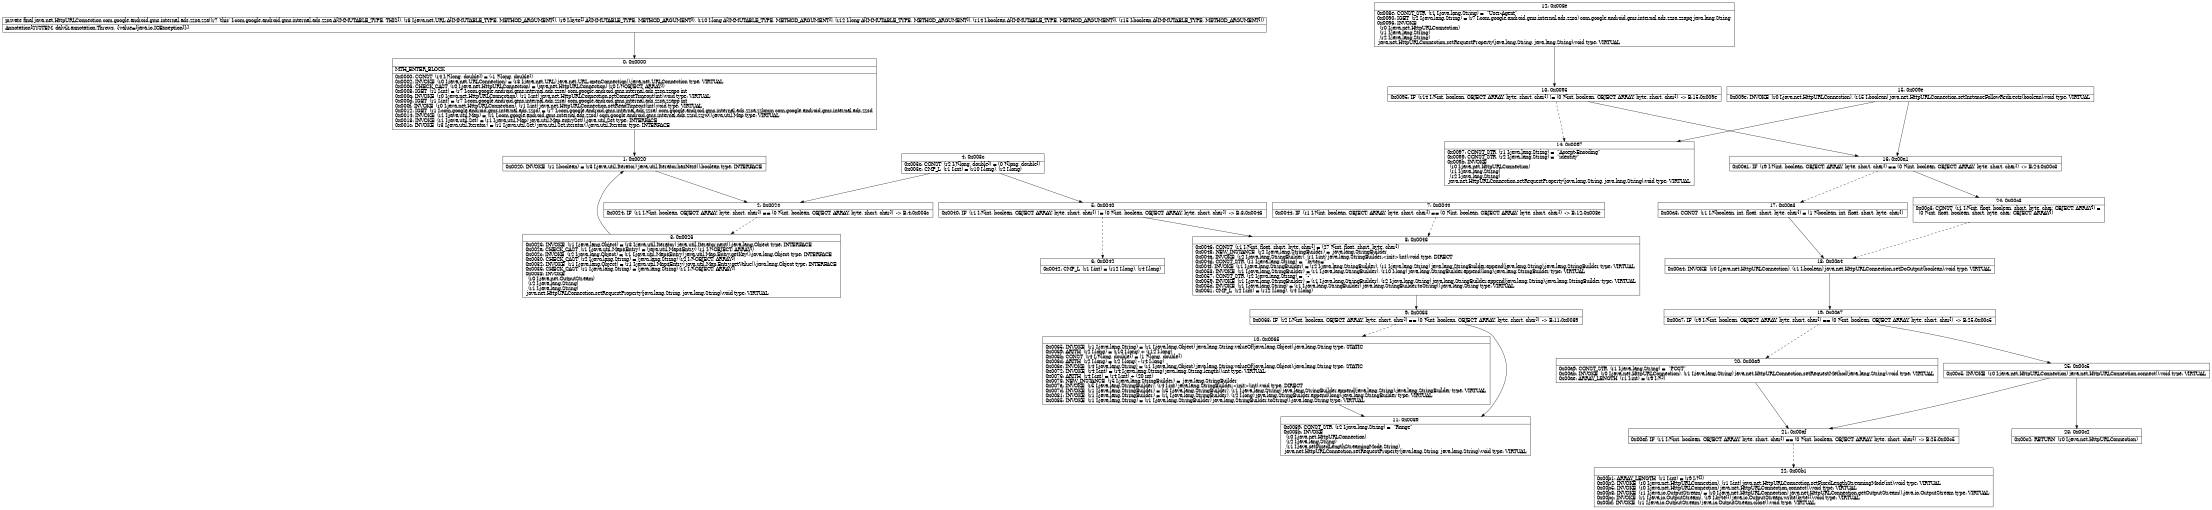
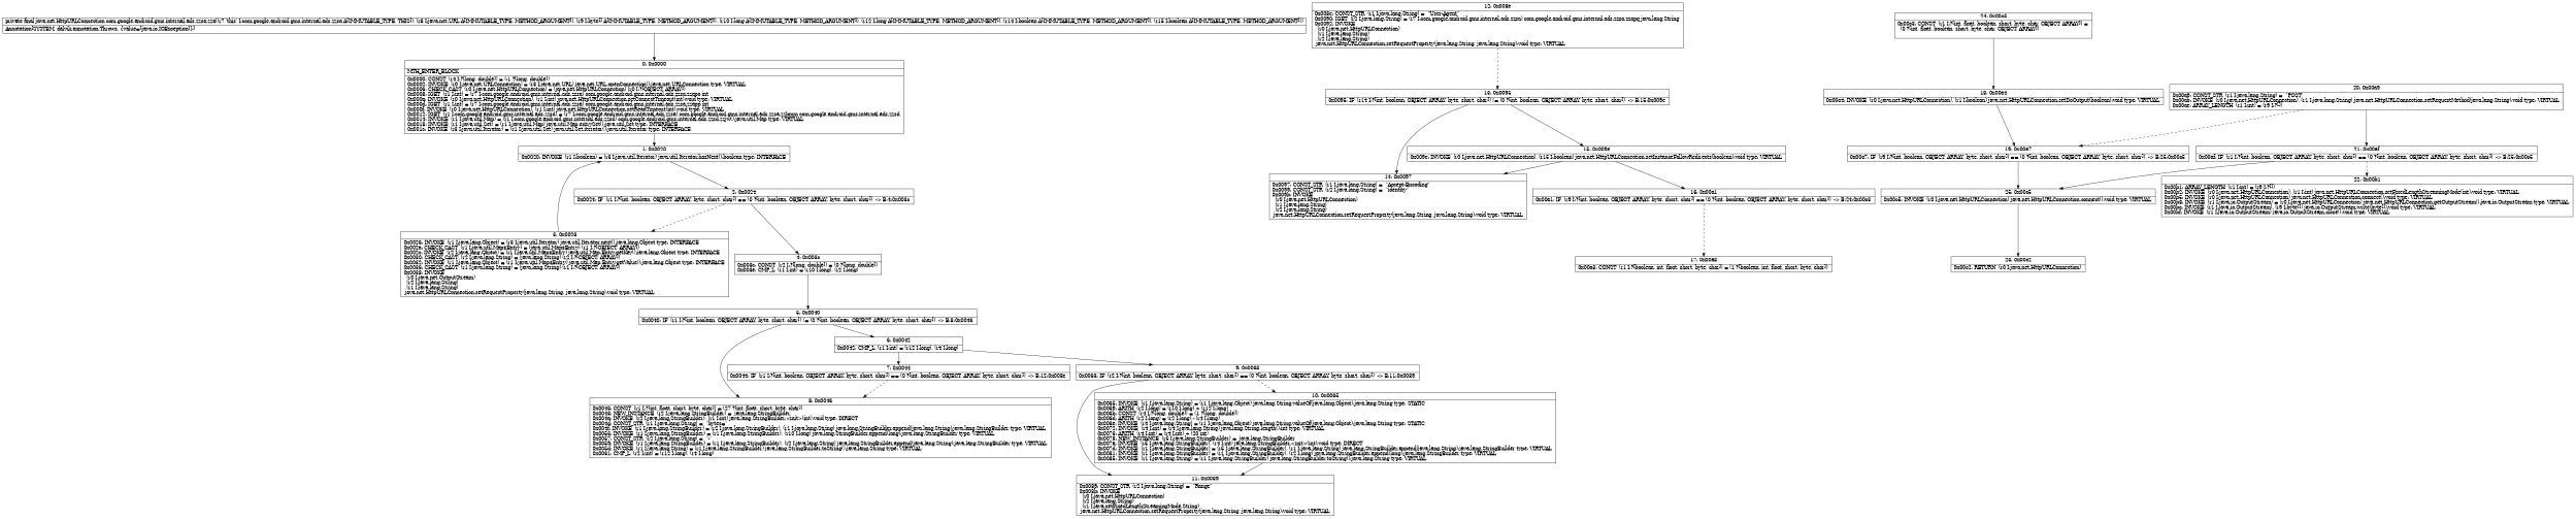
  digraph {
    node [shape=record]
    n1 [label="{0\:\ 0x0000|MTH_ENTER_BLOCK\l|0x0000: CONST  (r4 I:?[long, double]) = (\-1 ?[long, double]) \l0x0002: INVOKE  (r0 I:java.net.URLConnection) = (r8 I:java.net.URL) java.net.URL.openConnection():java.net.URLConnection type: VIRTUAL \l0x0006: CHECK_CAST  (r0 I:java.net.HttpURLConnection) = (java.net.HttpURLConnection) (r0 I:?[OBJECT, ARRAY]) \l0x0008: IGET  (r1 I:int) = (r7 I:com.google.android.gms.internal.ads.zzsa) com.google.android.gms.internal.ads.zzsa.zzapo int \l0x000a: INVOKE  (r0 I:java.net.HttpURLConnection), (r1 I:int) java.net.HttpURLConnection.setConnectTimeout(int):void type: VIRTUAL \l0x000d: IGET  (r1 I:int) = (r7 I:com.google.android.gms.internal.ads.zzsa) com.google.android.gms.internal.ads.zzsa.zzapp int \l0x000f: INVOKE  (r0 I:java.net.HttpURLConnection), (r1 I:int) java.net.HttpURLConnection.setReadTimeout(int):void type: VIRTUAL \l0x0012: IGET  (r1 I:com.google.android.gms.internal.ads.zzsd) = (r7 I:com.google.android.gms.internal.ads.zzsa) com.google.android.gms.internal.ads.zzsa.zzbmm com.google.android.gms.internal.ads.zzsd \l0x0014: INVOKE  (r1 I:java.util.Map) = (r1 I:com.google.android.gms.internal.ads.zzsd) com.google.android.gms.internal.ads.zzsd.zzjw():java.util.Map type: VIRTUAL \l0x0018: INVOKE  (r1 I:java.util.Set) = (r1 I:java.util.Map) java.util.Map.entrySet():java.util.Set type: INTERFACE \l0x001c: INVOKE  (r3 I:java.util.Iterator) = (r1 I:java.util.Set) java.util.Set.iterator():java.util.Iterator type: INTERFACE \l}"]
    n2 [label="{1\:\ 0x0020|0x0020: INVOKE  (r1 I:boolean) = (r3 I:java.util.Iterator) java.util.Iterator.hasNext():boolean type: INTERFACE \l}"]
    n3 [label="{2\:\ 0x0024|0x0024: IF  (r1 I:?[int, boolean, OBJECT, ARRAY, byte, short, char]) == (0 ?[int, boolean, OBJECT, ARRAY, byte, short, char])  \-\> B:4:0x003c \l}"]
    n4 [label="{3\:\ 0x0026|0x0026: INVOKE  (r1 I:java.lang.Object) = (r3 I:java.util.Iterator) java.util.Iterator.next():java.lang.Object type: INTERFACE \l0x002a: CHECK_CAST  (r1 I:java.util.Map$Entry) = (java.util.Map$Entry) (r1 I:?[OBJECT, ARRAY]) \l0x002c: INVOKE  (r2 I:java.lang.Object) = (r1 I:java.util.Map$Entry) java.util.Map.Entry.getKey():java.lang.Object type: INTERFACE \l0x0030: CHECK_CAST  (r2 I:java.lang.String) = (java.lang.String) (r2 I:?[OBJECT, ARRAY]) \l0x0032: INVOKE  (r1 I:java.lang.Object) = (r1 I:java.util.Map$Entry) java.util.Map.Entry.getValue():java.lang.Object type: INTERFACE \l0x0036: CHECK_CAST  (r1 I:java.lang.String) = (java.lang.String) (r1 I:?[OBJECT, ARRAY]) \l0x0038: INVOKE  \l  (r0 I:java.net.OutputStream)\l  (r2 I:java.lang.String)\l  (r1 I:java.lang.String)\l java.net.HttpURLConnection.setRequestProperty(java.lang.String, java.lang.String):void type: VIRTUAL \l}"]
    n5 [label="{4\:\ 0x003c|0x003c: CONST  (r2 I:?[long, double]) = (0 ?[long, double]) \l0x003e: CMP_L  (r1 I:int) = (r10 I:long), (r2 I:long) \l}"]
    n6 [label="{5\:\ 0x0040|0x0040: IF  (r1 I:?[int, boolean, OBJECT, ARRAY, byte, short, char]) != (0 ?[int, boolean, OBJECT, ARRAY, byte, short, char])  \-\> B:8:0x0046 \l}"]
    n7 [label="{6\:\ 0x0042|0x0042: CMP_L  (r1 I:int) = (r12 I:long), (r4 I:long) \l}"]
    n8 [label="{8\:\ 0x0046|0x0046: CONST  (r1 I:?[int, float, short, byte, char]) = (27 ?[int, float, short, byte, char]) \l0x0048: NEW_INSTANCE  (r2 I:java.lang.StringBuilder) =  java.lang.StringBuilder \l0x004a: INVOKE  (r2 I:java.lang.StringBuilder), (r1 I:int) java.lang.StringBuilder.\<init\>(int):void type: DIRECT \l0x004d: CONST_STR  (r1 I:java.lang.String) =  \"bytes=\" \l0x004f: INVOKE  (r1 I:java.lang.StringBuilder) = (r2 I:java.lang.StringBuilder), (r1 I:java.lang.String) java.lang.StringBuilder.append(java.lang.String):java.lang.StringBuilder type: VIRTUAL \l0x0053: INVOKE  (r1 I:java.lang.StringBuilder) = (r1 I:java.lang.StringBuilder), (r10 I:long) java.lang.StringBuilder.append(long):java.lang.StringBuilder type: VIRTUAL \l0x0057: CONST_STR  (r2 I:java.lang.String) =  \"\-\" \l0x0059: INVOKE  (r1 I:java.lang.StringBuilder) = (r1 I:java.lang.StringBuilder), (r2 I:java.lang.String) java.lang.StringBuilder.append(java.lang.String):java.lang.StringBuilder type: VIRTUAL \l0x005d: INVOKE  (r1 I:java.lang.String) = (r1 I:java.lang.StringBuilder) java.lang.StringBuilder.toString():java.lang.String type: VIRTUAL \l0x0061: CMP_L  (r2 I:int) = (r12 I:long), (r4 I:long) \l}"]
    n9 [label="{7\:\ 0x0044|0x0044: IF  (r1 I:?[int, boolean, OBJECT, ARRAY, byte, short, char]) == (0 ?[int, boolean, OBJECT, ARRAY, byte, short, char])  \-\> B:12:0x008e \l}"]
    n10 [label="{9\:\ 0x0063|0x0063: IF  (r2 I:?[int, boolean, OBJECT, ARRAY, byte, short, char]) == (0 ?[int, boolean, OBJECT, ARRAY, byte, short, char])  \-\> B:11:0x0089 \l}"]
-   n11 [label="{12\:\ 0x008e|0x008e: CONST_STR  (r1 I:java.lang.String) =  \"User\-Agent\" \l0x0090: IGET  (r2 I:java.lang.String) = (r7 I:com.google.android.gms.internal.ads.zzsa) com.google.android.gms.internal.ads.zzsa.zzapq java.lang.String \l0x0096: INVOKE  \l  (r0 I:java.net.HttpURLConnection)\l  (r1 I:java.lang.String)\l  (r2 I:java.lang.String)\l java.net.HttpURLConnection.setRequestProperty(java.lang.String, java.lang.String):void type: VIRTUAL \l}"]
+   n11 [label="{12\:\ 0x008e|0x008e: CONST_STR  (r1 I:java.lang.String) =  \"User\-Agent\" \l0x0090: IGET  (r2 I:java.lang.String) = (r7 I:com.google.android.gms.internal.ads.zzsa) com.google.android.gms.internal.ads.zzsa.zzapq java.lang.String \l0x0092: INVOKE  \l  (r0 I:java.net.HttpURLConnection)\l  (r1 I:java.lang.String)\l  (r2 I:java.lang.String)\l java.net.HttpURLConnection.setRequestProperty(java.lang.String, java.lang.String):void type: VIRTUAL \l}"]
    n12 [label="{13\:\ 0x0095|0x0095: IF  (r14 I:?[int, boolean, OBJECT, ARRAY, byte, short, char]) != (0 ?[int, boolean, OBJECT, ARRAY, byte, short, char])  \-\> B:15:0x009e \l}"]
    n13 [label="{10\:\ 0x0065|0x0065: INVOKE  (r1 I:java.lang.String) = (r1 I:java.lang.Object) java.lang.String.valueOf(java.lang.Object):java.lang.String type: STATIC \l0x0069: ARITH  (r2 I:long) = (r10 I:long) + (r12 I:long) \l0x006b: CONST  (r4 I:?[long, double]) = (1 ?[long, double]) \l0x006d: ARITH  (r2 I:long) = (r2 I:long) \- (r4 I:long) \l0x006e: INVOKE  (r4 I:java.lang.String) = (r1 I:java.lang.Object) java.lang.String.valueOf(java.lang.Object):java.lang.String type: STATIC \l0x0072: INVOKE  (r4 I:int) = (r4 I:java.lang.String) java.lang.String.length():int type: VIRTUAL \l0x0076: ARITH  (r4 I:int) = (r4 I:int) + (20 int) \l0x0078: NEW_INSTANCE  (r5 I:java.lang.StringBuilder) =  java.lang.StringBuilder \l0x007a: INVOKE  (r5 I:java.lang.StringBuilder), (r4 I:int) java.lang.StringBuilder.\<init\>(int):void type: DIRECT \l0x007d: INVOKE  (r1 I:java.lang.StringBuilder) = (r5 I:java.lang.StringBuilder), (r1 I:java.lang.String) java.lang.StringBuilder.append(java.lang.String):java.lang.StringBuilder type: VIRTUAL \l0x0081: INVOKE  (r1 I:java.lang.StringBuilder) = (r1 I:java.lang.StringBuilder), (r2 I:long) java.lang.StringBuilder.append(long):java.lang.StringBuilder type: VIRTUAL \l0x0085: INVOKE  (r1 I:java.lang.String) = (r1 I:java.lang.StringBuilder) java.lang.StringBuilder.toString():java.lang.String type: VIRTUAL \l}"]
    n14 [label="{11\:\ 0x0089|0x0089: CONST_STR  (r2 I:java.lang.String) =  \"Range\" \l0x008b: INVOKE  \l  (r0 I:java.net.HttpURLConnection)\l  (r2 I:java.lang.String)\l  (r1 I:java.setFixedLengthStreamingMode.String)\l java.net.HttpURLConnection.setRequestProperty(java.lang.String, java.lang.String):void type: VIRTUAL \l}"]
    n15 [label="{14\:\ 0x0097|0x0097: CONST_STR  (r1 I:java.lang.String) =  \"Accept\-Encoding\" \l0x0099: CONST_STR  (r2 I:java.lang.String) =  \"identity\" \l0x009b: INVOKE  \l  (r0 I:java.net.HttpURLConnection)\l  (r1 I:java.lang.String)\l  (r2 I:java.lang.String)\l java.net.HttpURLConnection.setRequestProperty(java.lang.String, java.lang.String):void type: VIRTUAL \l}"]
    n16 [label="{15\:\ 0x009e|0x009e: INVOKE  (r0 I:java.net.HttpURLConnection), (r15 I:boolean) java.net.HttpURLConnection.setInstanceFollowRedirects(boolean):void type: VIRTUAL \l}"]
    n17 [label="{16\:\ 0x00a1|0x00a1: IF  (r9 I:?[int, boolean, OBJECT, ARRAY, byte, short, char]) == (0 ?[int, boolean, OBJECT, ARRAY, byte, short, char])  \-\> B:24:0x00c3 \l}"]
    n18 [label="{17\:\ 0x00a3|0x00a3: CONST  (r1 I:?[boolean, int, float, short, byte, char]) = (1 ?[boolean, int, float, short, byte, char]) \l}"]
    n19 [label="{24\:\ 0x00c3|0x00c3: CONST  (r1 I:?[int, float, boolean, short, byte, char, OBJECT, ARRAY]) = \l  (0 ?[int, float, boolean, short, byte, char, OBJECT, ARRAY])\l \l}"]
    n20 [label="{18\:\ 0x00a4|0x00a4: INVOKE  (r0 I:java.net.HttpURLConnection), (r1 I:boolean) java.net.HttpURLConnection.setDoOutput(boolean):void type: VIRTUAL \l}"]
    n21 [label="{19\:\ 0x00a7|0x00a7: IF  (r9 I:?[int, boolean, OBJECT, ARRAY, byte, short, char]) == (0 ?[int, boolean, OBJECT, ARRAY, byte, short, char])  \-\> B:25:0x00c5 \l}"]
    n22 [label="{20\:\ 0x00a9|0x00a9: CONST_STR  (r1 I:java.lang.String) =  \"POST\" \l0x00ab: INVOKE  (r0 I:java.net.HttpURLConnection), (r1 I:java.lang.String) java.net.HttpURLConnection.setRequestMethod(java.lang.String):void type: VIRTUAL \l0x00ae: ARRAY_LENGTH  (r1 I:int) = (r9 I:?[]) \l}"]
    n23 [label="{25\:\ 0x00c5|0x00c5: INVOKE  (r0 I:java.net.HttpURLConnection) java.net.HttpURLConnection.connect():void type: VIRTUAL \l}"]
    n24 [label="{21\:\ 0x00af|0x00af: IF  (r1 I:?[int, boolean, OBJECT, ARRAY, byte, short, char]) == (0 ?[int, boolean, OBJECT, ARRAY, byte, short, char])  \-\> B:25:0x00c5 \l}"]
    n25 [label="{23\:\ 0x00c2|0x00c2: RETURN  (r0 I:java.net.HttpURLConnection) \l}"]
    n26 [label="{22\:\ 0x00b1|0x00b1: ARRAY_LENGTH  (r1 I:int) = (r9 I:?[]) \l0x00b2: INVOKE  (r0 I:java.net.HttpURLConnection), (r1 I:int) java.net.HttpURLConnection.setFixedLengthStreamingMode(int):void type: VIRTUAL \l0x00b5: INVOKE  (r0 I:java.net.HttpURLConnection) java.net.HttpURLConnection.connect():void type: VIRTUAL \l0x00b8: INVOKE  (r1 I:java.io.OutputStream) = (r0 I:java.net.HttpURLConnection) java.net.HttpURLConnection.getOutputStream():java.io.OutputStream type: VIRTUAL \l0x00bc: INVOKE  (r1 I:java.io.OutputStream), (r9 I:byte[]) java.io.OutputStream.write(byte[]):void type: VIRTUAL \l0x00bf: INVOKE  (r1 I:java.io.OutputStream) java.io.OutputStream.close():void type: VIRTUAL \l}"]
    n27 [label="{private final java.net.HttpURLConnection com.google.android.gms.internal.ads.zzsa.zza((r7 'this' I:com.google.android.gms.internal.ads.zzsa A[IMMUTABLE_TYPE, THIS]), (r8 I:java.net.URL A[IMMUTABLE_TYPE, METHOD_ARGUMENT]), (r9 I:byte[] A[IMMUTABLE_TYPE, METHOD_ARGUMENT]), (r10 I:long A[IMMUTABLE_TYPE, METHOD_ARGUMENT]), (r12 I:long A[IMMUTABLE_TYPE, METHOD_ARGUMENT]), (r14 I:boolean A[IMMUTABLE_TYPE, METHOD_ARGUMENT]), (r15 I:boolean A[IMMUTABLE_TYPE, METHOD_ARGUMENT]))  | Annotation[SYSTEM, dalvik.annotation.Throws, \{value=[java.io.IOException]\}]\l}"]
    n1 -> n2
    n2 -> n3
    n3 -> n4 [style=dashed]
-   n5 -> n3
+   n3 -> n5
    n4 -> n2
    n5 -> n6
-   n6 -> n7 [style=dashed]
+   n6 -> n7 [style=solid]
    n6 -> n8
-   n8 -> n10
+   n7 -> n9
+   n7 -> n10
    n9 -> n8 [style=dashed]
    n10 -> n13 [style=dashed]
    n10 -> n14
-   n11 -> n12
-   n12 -> n15 [style=dashed]
-   n12 -> n17
+   n11 -> n12 [style=dashed]
+   n12 -> n15 [style=solid]
+   n12 -> n16
    n13 -> n14
    n16 -> n15
    n16 -> n17
    n17 -> n18 [style=dashed]
-   n17 -> n19
-   n18 -> n20
-   n19 -> n20 [style=dashed]
+   n19 -> n20
    n20 -> n21
-   n21 -> n22 [style=dashed]
+   n22 -> n21 [style=dashed]
    n21 -> n23
    n22 -> n24
    n23 -> n25
-   n23 -> n24
+   n24 -> n23
    n24 -> n26 [style=dashed]
    n27 -> n1
  }
